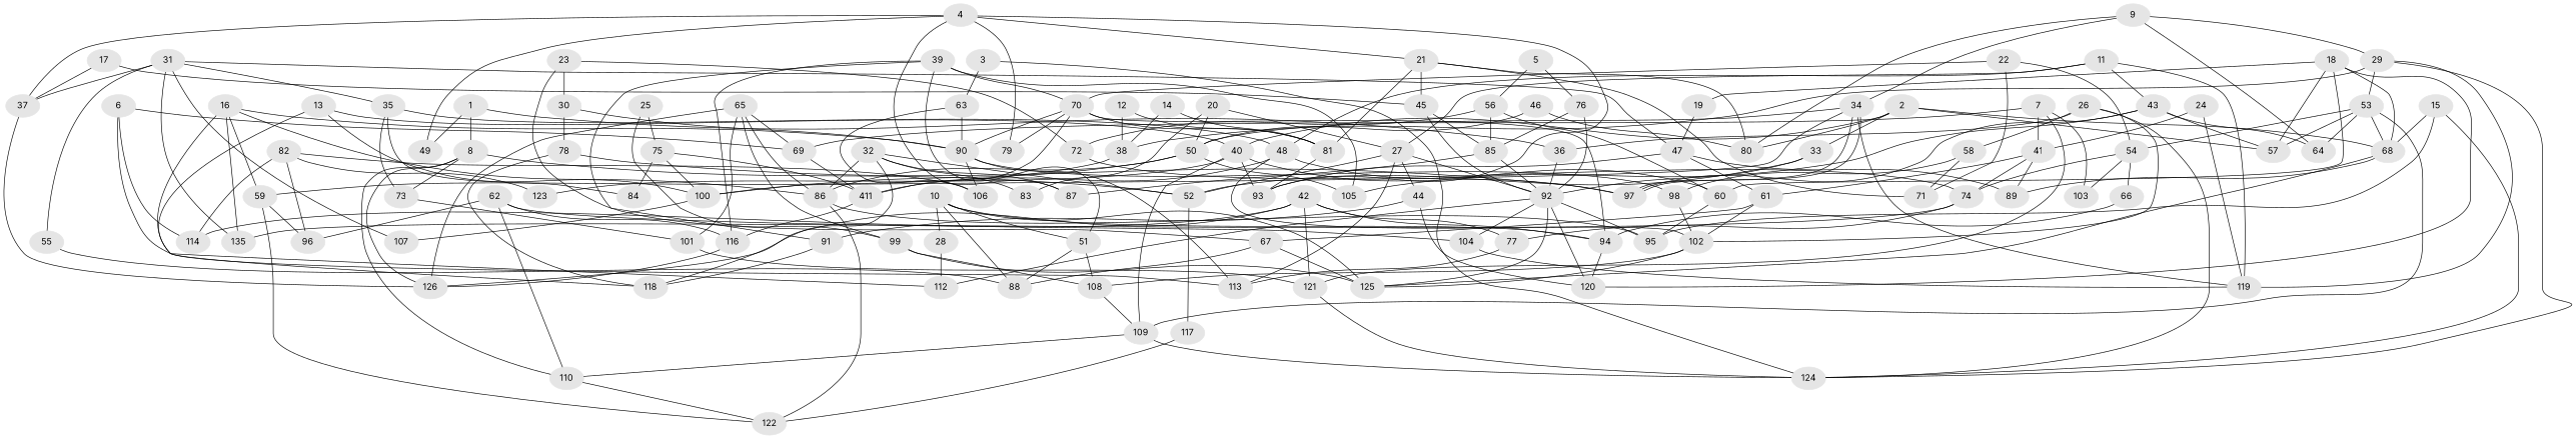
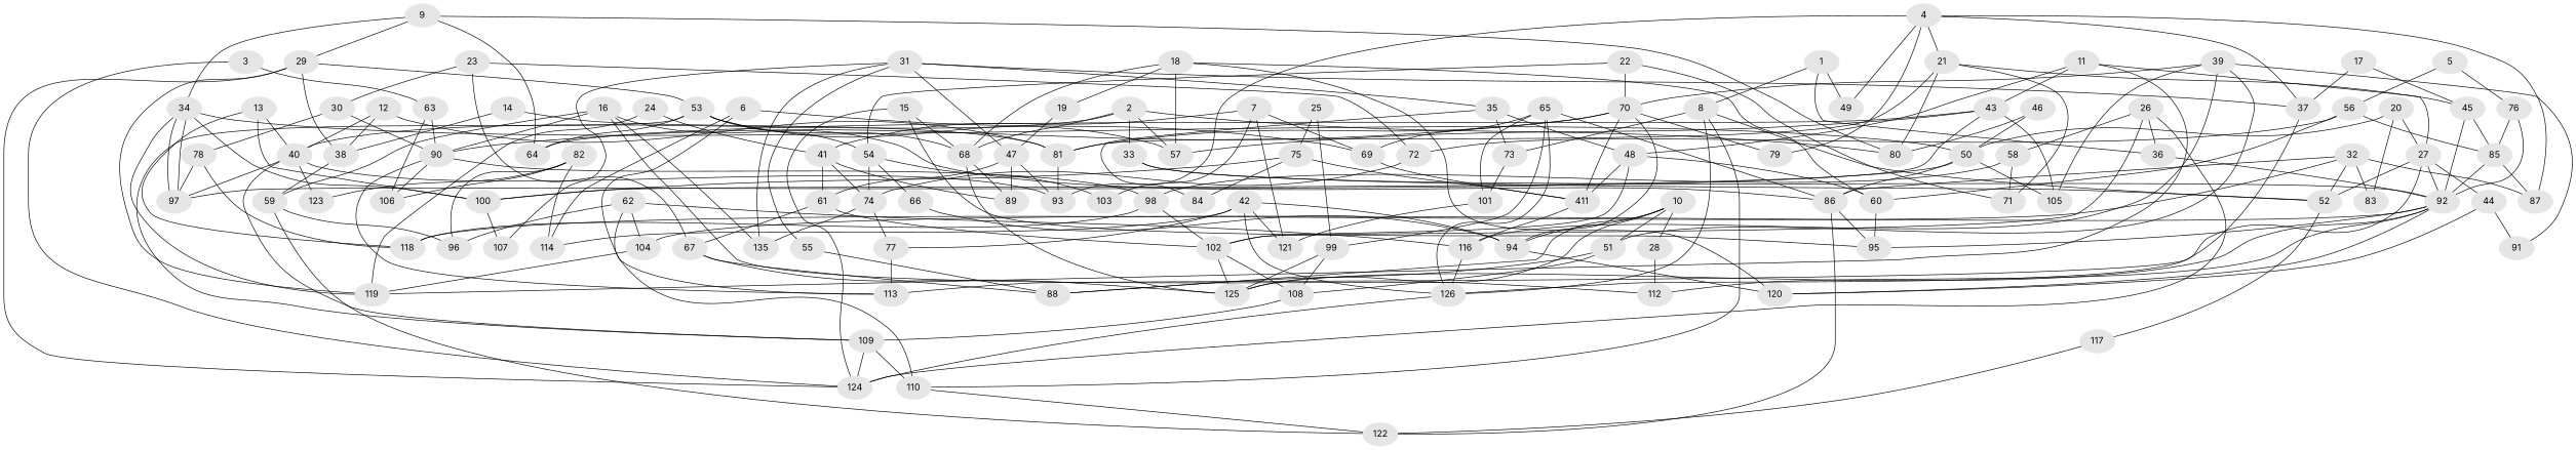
  graph {
    fontname=Inter
    node [color=gray90 fontname=Inter style=filled]
    edge [fontname=Inter]
    1
    8
    36
    49
    52
    73
    110
    126
    92
    2
    33
    40
    57
    68
    80
    93
    97
    109
    123
    125
    89
    3
    63
    124
    90
    106
    4
    21
    37
    79
    87
    81
    45
    71
    5
    56
    76
    60
    72
    85
    98
    102
    6
    69
    113
    114
    n47 [label=411]
    7
    41
    103
    121
    61
    74
    117
    101
    122
    9
    29
    34
    64
    119
    38
    53
    100
    50
    10
    28
    51
    88
    94
    112
    108
    120
    11
    27
    43
    48
    44
    105
    12
    59
    13
    118
    107
    14
    15
    95
    16
    86
    n90 [label=135]
    96
    17
    18
    19
    47
    20
    83
    22
    54
    70
    66
    23
    30
    67
    78
    24
    25
    75
    99
    84
    26
    58
    91
    104
    31
    35
    55
    32
    39
    116
    77
    42
    46
    62
    65
    82
    1 -- 8
    1 -- 36
    1 -- 49
    8 -- 52
    8 -- 73
    8 -- 110
    8 -- 126
    36 -- 92
    52 -- 117
    73 -- 101
    110 -- 122
    92 -- 125
    92 -- 112
    92 -- 120
    92 -- 95
    92 -- 104
    2 -- 33
    2 -- 40
    2 -- 57
    2 -- 68
    2 -- 80
    33 -- 52
    33 -- 92
    40 -- 93
    40 -- 97
    40 -- 109
    40 -- 123
    68 -- 125
    68 -- 89
    109 -- 110
    109 -- 124
    3 -- 63
    3 -- 124
    63 -- 90
    63 -- 106
    90 -- 106
    90 -- 98
    90 -- 113
    4 -- 49
    4 -- 93
    4 -- 21
    4 -- 37
    4 -- 79
    4 -- 87
    21 -- 80
    21 -- 81
    21 -- 45
    21 -- 71
    37 -- 126
    81 -- 93
    45 -- 92
    45 -- 85
    5 -- 56
    5 -- 76
    56 -- 60
    56 -- 72
    56 -- 85
    76 -- 92
    76 -- 85
    60 -- 95
    72 -- 74
    85 -- 92
    85 -- 87
    98 -- 102
    102 -- 125
    102 -- 108
    6 -- 69
    6 -- 113
    6 -- 114
    69 -- n47
    n47 -- 116
    7 -- 69
    7 -- 41
    7 -- 103
    7 -- 121
    41 -- 89
    41 -- 61
    41 -- 74
-   121 -- 124
+   126 -- 124
    61 -- 102
    61 -- 67
    74 -- n90
    74 -- 77
    117 -- 122
    101 -- 121
    9 -- 80
    9 -- 29
    9 -- 34
    9 -- 64
    29 -- 124
    29 -- 119
    29 -- 38
    29 -- 53
    34 -- 97
    34 -- 97
    34 -- 119
    34 -- 100
    34 -- 50
    38 -- 59
    53 -- 57
    53 -- 68
    53 -- 109
    53 -- 64
    53 -- 54
    100 -- 107
    50 -- 100
    50 -- 105
    50 -- 86
    10 -- 125
    10 -- 28
    10 -- 51
    10 -- 88
    10 -- 94
    28 -- 112
    51 -- 88
    51 -- 108
    94 -- 120
    108 -- 109
    11 -- 119
    11 -- 27
    11 -- 43
    11 -- 48
    27 -- 52
    27 -- 92
    27 -- 113
    27 -- 44
    43 -- 57
    43 -- 97
    43 -- 64
    43 -- 105
    48 -- 60
    48 -- 102
    48 -- n47
    44 -- 120
    44 -- 91
+   12 -- 40
    12 -- 81
    12 -- 38
    59 -- 122
    59 -- 96
    13 -- 40
    13 -- 100
    13 -- 118
    14 -- 81
    14 -- 38
    15 -- 68
    15 -- 124
    15 -- 95
    16 -- 90
    16 -- 112
    16 -- 59
    16 -- 86
    16 -- n90
    86 -- 122
    86 -- 95
    17 -- 37
    17 -- 45
    18 -- 57
    18 -- 68
    18 -- 60
    18 -- 120
    18 -- 19
    19 -- 47
    47 -- 93
    47 -- 89
    47 -- 61
    20 -- 50
    20 -- 27
    20 -- 83
    22 -- 71
    22 -- 54
    22 -- 70
    54 -- 103
    54 -- 74
    54 -- 66
    70 -- 90
    70 -- 79
    70 -- 81
    70 -- n47
    70 -- 94
    66 -- 94
    23 -- 72
    23 -- 30
    23 -- 67
    30 -- 90
    30 -- 78
    67 -- 125
    67 -- 88
    78 -- 97
    78 -- 118
    24 -- 41
    24 -- 119
    25 -- 75
    25 -- 99
    75 -- n47
    75 -- 100
    75 -- 84
    99 -- 125
    99 -- 108
    26 -- 36
    26 -- 124
    26 -- 102
    26 -- 58
    58 -- 71
    58 -- 98
-   91 -- 118
+   98 -- 118
    104 -- 119
    31 -- 37
    31 -- 107
    31 -- n90
    31 -- 47
    31 -- 35
    31 -- 55
    35 -- 73
    35 -- 48
    35 -- 84
    55 -- 88
    32 -- 52
    32 -- 87
    32 -- 118
    32 -- 86
    32 -- 83
    39 -- 51
    39 -- 105
    39 -- 70
    39 -- 91
    39 -- 116
    116 -- 126
    77 -- 113
    42 -- 126
    42 -- 114
    42 -- 121
    42 -- 94
    42 -- 77
    46 -- 80
    46 -- 50
    62 -- 110
    62 -- 96
    62 -- 104
    62 -- 116
    65 -- 126
    65 -- 69
    65 -- 101
    65 -- 86
    65 -- 99
    82 -- 123
    82 -- 106
    82 -- 114
    82 -- 96
  }
